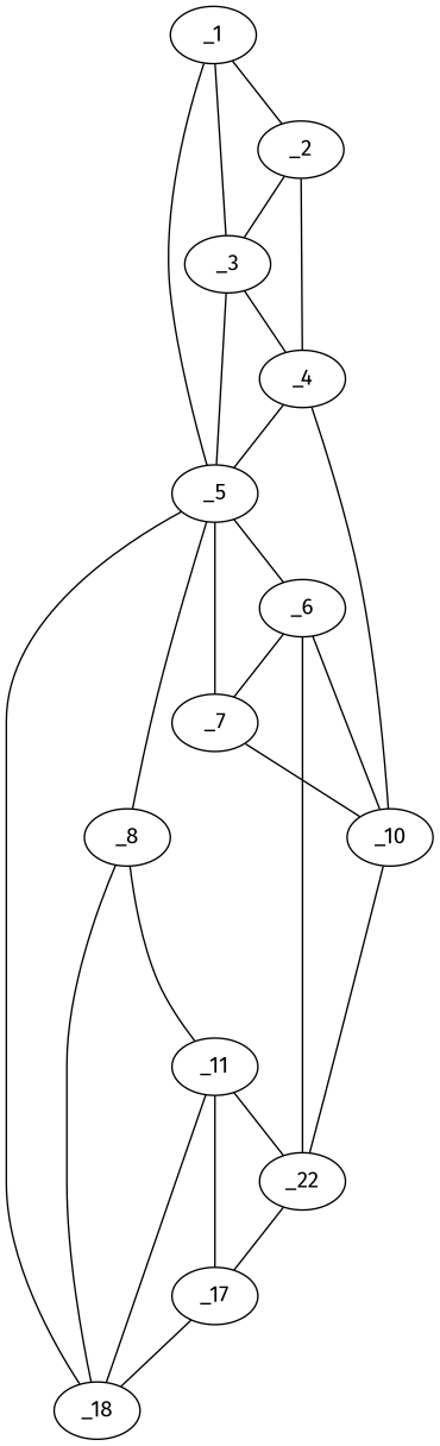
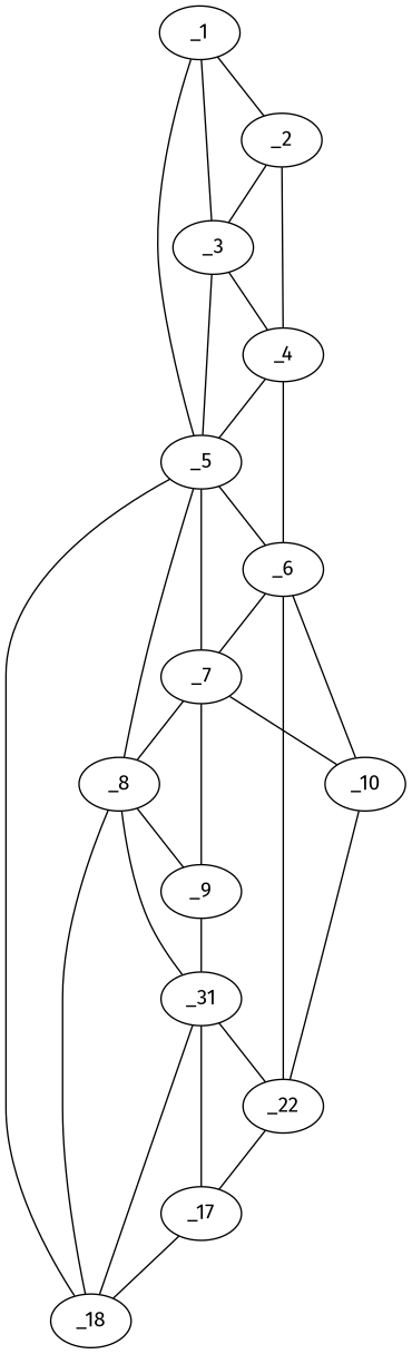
  graph {
    fontname="Fira Sans"
    node [fontname="Fira Sans" x=125 y=48]
    edge [fontname="Fira Sans" valence=1]
    _1 [x=18 y=70]
    _2 [x=23 y=58]
    _3 [x=41 y=51]
    _5 [x=77 y=68]
    _4 [x=48 y=45]
    _6 [x=80 y=39]
    _7 [x=91]
    _8 [x=97 y=60]
    n9 [label=_18 y=66]
    _10 [x=106]
    n11 [label=_22 x=119 y=50]
-   _11 [x=114 y=61]
+   _9 [x=100 y=53]
+   _11 [x=114 y=61 label=_31]
    n14 [label=_17 y=56]
    _1 -- _2 [valence=2]
    _1 -- _3 [valence=2]
    _1 -- _5
    _2 -- _3
    _2 -- _4
    _3 -- _5 [valence=2]
    _3 -- _4
    _5 -- _6 [valence=2]
    _5 -- _7 [valence=2]
    _5 -- _8
    _5 -- n9
    _4 -- _5
-   _4 -- _10
+   _4 -- _6
    _6 -- _7 [valence=2]
    _6 -- _10
    _6 -- n11
+   _7 -- _8 [valence=2]
    _7 -- _10 [valence=2]
+   _7 -- _9
    _8 -- n9 [valence=2]
+   _8 -- _9 [valence=2]
    _8 -- _11 [valence=2]
    _10 -- n11 [valence=2]
    n11 -- n14
+   _9 -- _11
    _11 -- n9 [valence=2]
    _11 -- n11
    _11 -- n14 [valence=2]
    n14 -- n9
  }
